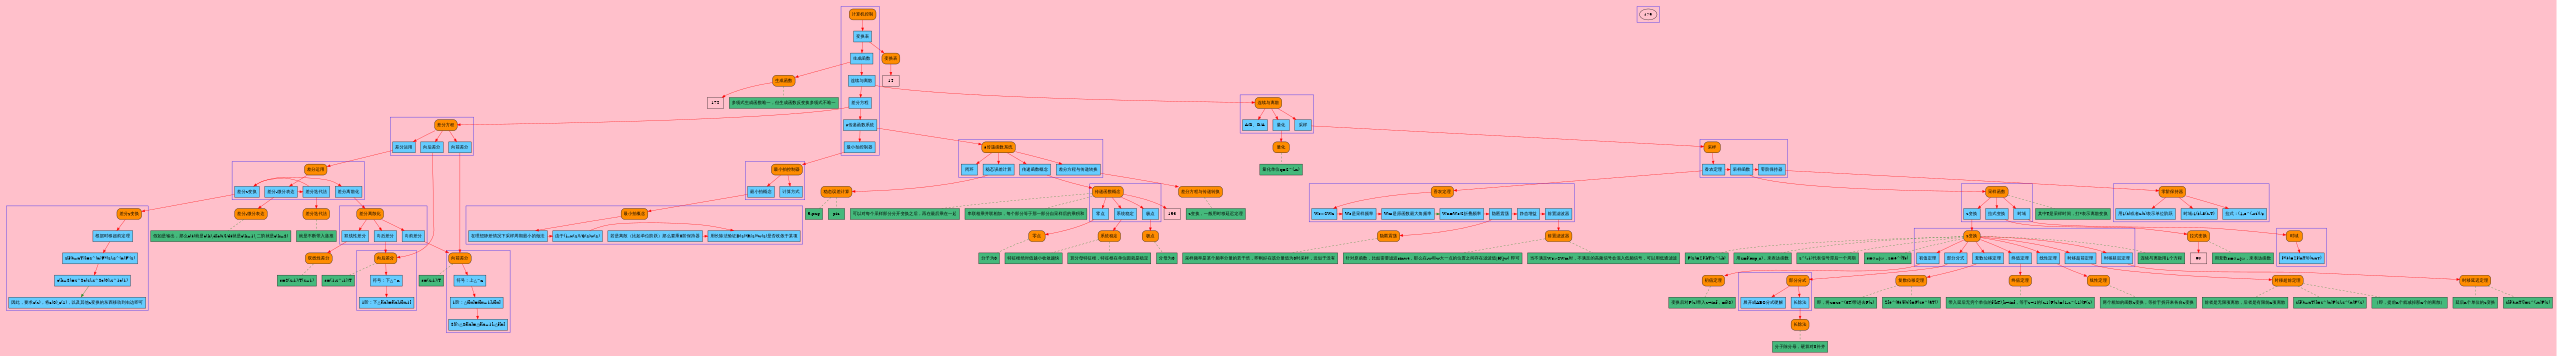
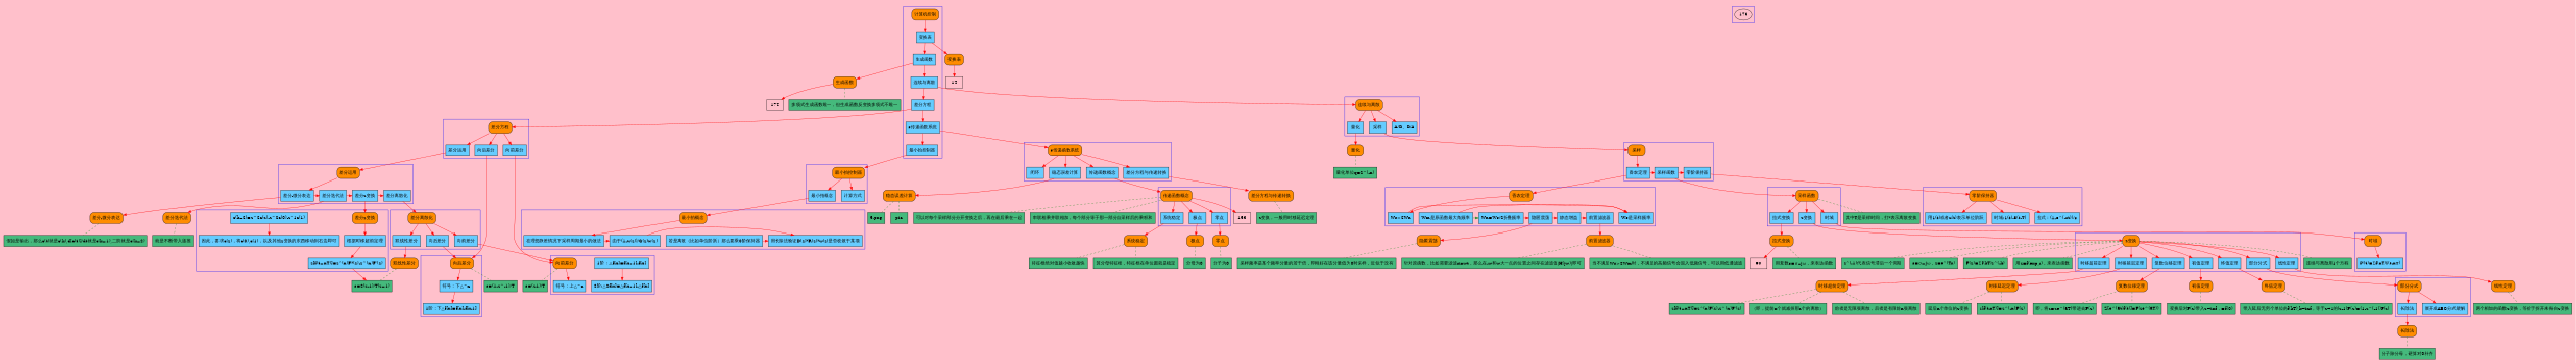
  digraph {
    bgcolor=pink
    node [fillcolor="#66CCff" shape=box style=filled]
    edge [color=red style=solid]
    n1 [fillcolor="#FF8C00" label="计算机控制" shape=Mrecord]
    n2 [label="变换表"]
    n3 [label="生成函数"]
    n4 [label="连续与离散"]
    n5 [label="差分方程"]
    n6 [label="s传递函数系统"]
    n7 [label="最小拍控制器"]
    n8 [fillcolor="#FF8C00" label="连续与离散" shape=Mrecord]
    n9 [label="A/D、D/A"]
    n10 [label="采样"]
    n11 [label="量化"]
    n12 [label="香农定理"]
    n13 [label="采样函数"]
    n14 [label="零阶保持器"]
    n15 [fillcolor="#FF8C00" label="采样" shape=Mrecord]
    n16 [label="Ws&gt;2Wn"]
    n17 [label="Ws是采样频率"]
    n18 [label="Wm是原函数最大角频率"]
    n19 [label="Wn=Ws/2折叠频率"]
    n20 [label="隐匿震荡"]
    n21 [label="静态增益"]
    n22 [label="前置滤波器"]
    n23 [fillcolor="#FF8C00" label="香农定理" shape=Mrecord]
    n24 [fillcolor="#FF8C00" label="采样函数" shape=Mrecord]
    n25 [label="时域"]
    n26 [label="拉式变换"]
    n27 [label="z变换"]
    n28 [fillcolor="#FF8C00" label="时域" shape=Mrecord]
    n29 [label="f*(t)=Σf(nT)δ(t-nT)"]
    n30 [fillcolor="#FF8C00" label="零阶保持器" shape=Mrecord]
    n31 [label="用1(t)或者u(t)表示单位阶跃"]
    n32 [label="时域:1(t)-8(t-T)"]
    n33 [label="拉式：(1-e^(-st))/s"]
    n34 [fillcolor="#FF8C00" label="z变换" shape=Mrecord]
    n35 [label="线性定理"]
    n36 [label="时移超前定理"]
    n37 [label="时移延迟定理"]
    n38 [label="复数位移定理"]
    n39 [label="初值定理"]
    n40 [label="终值定理"]
    n41 [label="部分分式"]
    n42 [fillcolor="#FF8C00" label="部分分式" shape=Mrecord]
    n43 [label="长除法"]
    n44 [label="展开成ABC分式硬解"]
    n45 [fillcolor="#FF8C00" label="差分方程" shape=Mrecord]
    n46 [label="向前差分"]
    n47 [label="向后差分"]
    n48 [label="差分运用"]
    n49 [fillcolor="#FF8C00" label="向前差分" shape=Mrecord]
    n50 [label="符号：上△^n"]
    n51 [label="1阶：△f[x]=f[x+1]-f[x]"]
    n52 [label="2阶:△2f[x]=△f[x+1]-△f[x]"]
    n53 [fillcolor="#FF8C00" label="向后差分" shape=Mrecord]
    n54 [label="符号：下△^n"]
    n55 [label="1阶：下△f[x]=f[x]-f[x-1]"]
    n56 [label="差分-微分表达"]
    n57 [label="差分迭代法"]
    n58 [label="差分z变换"]
    n59 [label="差分离散化"]
    n60 [fillcolor="#FF8C00" label="差分运用" shape=Mrecord]
    n61 [fillcolor="#FF8C00" label="差分z变换" shape=Mrecord]
    n62 [label="根据时移超前定理"]
    n63 [label="z[f(t+nT)]=z^(n)F*(z)-z^(n)F'(z)"]
    n64 [label="c(k+2)=z^2c(z)-z^2c(0)-z^1c(1)"]
    n65 [label="因此，要求c(z)，将c(0),c(1)，以及其他z变换的东西移动到右边即可"]
    n66 [fillcolor="#FF8C00" label="差分离散化" shape=Mrecord]
    n67 [label="向后差分"]
    n68 [label="向前差分"]
    n69 [label="双线性差分"]
    n70 [fillcolor="#FF8C00" label="s传递函数系统" shape=Mrecord]
    n71 [label="闭环"]
    n72 [label="传递函数概念"]
    n73 [label="差分方程与传递转换"]
    n74 [label="稳态误差计算"]
    n75 [fillcolor="#FF8C00" label="传递函数概念" shape=Mrecord]
    n76 [label="极点"]
    n77 [label="零点"]
    n78 [label="系统稳定"]
    n79 [fillcolor="#FF8C00" label="最小拍控制器" shape=Mrecord]
    n80 [label="最小拍概念"]
    n81 [label="计算方式"]
    n82 [label="在理想静差情况下采样周期最小的做法"]
    n83 [label="由于(1-w(z))/G(z)w(z)"]
    n84 [label="用长除法验证D(z)*R(z)*w(z)是否收敛于某项"]
    n85 [label="若是离散（比如单位阶跃）那么要乘0阶保持器"]
    n86 [fillcolor="#FF8C00" label="最小拍概念" shape=Mrecord]
    173 [fillcolor="" shape="" style=""]
    n88 [fillcolor="#FF8C00" label="变换表" shape=Mrecord]
    n89 [fillcolor="#FF8C00" label="生成函数" shape=Mrecord]
    n90 [fillcolor="#FF8C00" label="量化" shape=Mrecord]
    n91 [fillcolor="#FF8C00" label="隐匿震荡" shape=Mrecord]
    n92 [fillcolor="#FF8C00" label="前置滤波器" shape=Mrecord]
    n93 [fillcolor="#45b97c" label="其中T是采样时间，打*表示离散变换"]
    n94 [fillcolor="#FF8C00" label="拉式变换" shape=Mrecord]
    n95 [fillcolor="#45b97c" label="连续与离散用1个方程"]
    n96 [fillcolor="#45b97c" label="z^(-1)代表信号滞后一个周期"]
    n97 [fillcolor="#45b97c" label="s=σ+jω，z=e^(Ts)"]
    n98 [fillcolor="#45b97c" label="F(z)=Σf(kT)z^(-k)"]
    n99 [fillcolor="#45b97c" label="用z=f(exp,s)，来表达函数"]
    n100 [fillcolor="#FF8C00" label="线性定理" shape=Mrecord]
    n101 [fillcolor="#FF8C00" label="时移超前定理" shape=Mrecord]
    n102 [fillcolor="#FF8C00" label="时移延迟定理" shape=Mrecord]
    n103 [fillcolor="#FF8C00" label="复数位移定理" shape=Mrecord]
    n104 [fillcolor="#FF8C00" label="初值定理" shape=Mrecord]
    n105 [fillcolor="#FF8C00" label="终值定理" shape=Mrecord]
    n106 [fillcolor="#FF8C00" label="长除法" shape=Mrecord]
    n107 [fillcolor="#45b97c" label="s=(z-1)/T"]
    n108 [fillcolor="#45b97c" label="s=(1-z^-1)/T"]
    n109 [fillcolor="#FF8C00" label="差分-微分表达" shape=Mrecord]
    n110 [fillcolor="#FF8C00" label="差分迭代法" shape=Mrecord]
    n111 [fillcolor="#FF8C00" label="双线性差分" shape=Mrecord]
    n112 [fillcolor="#FF8C00" label="差分方程与传递转换" shape=Mrecord]
    n113 [fillcolor="#FF8C00" label="稳态误差计算" shape=Mrecord]
    153 [fillcolor="" style=""]
    n115 [fillcolor="#45b97c" label="可以对每个采样部分分开变换之后，再在最后乘在一起"]
    n116 [fillcolor="#45b97c" label="串联相乘并联相加，每个部分等于那一部分自采样后的乘积和"]
    n117 [fillcolor="#FF8C00" label="极点" shape=Mrecord]
    n118 [fillcolor="#FF8C00" label="零点" shape=Mrecord]
    n119 [fillcolor="#FF8C00" label="系统稳定" shape=Mrecord]
    14 [fillcolor="" style=""]
    174 [fillcolor="" style=""]
    n122 [fillcolor="#45b97c" label="多项式生成函数唯一，但生成函数反变换多项式不唯一"]
    n123 [fillcolor="#45b97c" label="量化单位q=2^(-n)"]
    n124 [fillcolor="#45b97c" label="采样频率是某个频率分量的若干倍，即刚好在该分量值为0时采样，近似于没有"]
    n125 [fillcolor="#45b97c" label="针对原函数，比如需要滤波sinwt，那么在-w和w大一点的位置之间存在滤波值|H(jw)|即可"]
    n126 [fillcolor="#45b97c" label="当不满足Ws>2Wm时，不满足的高频信号会混入低频信号，可以用低通滤波"]
    60 [fillcolor="" style=""]
    n128 [fillcolor="#45b97c" label="用复数s=σ+jω，来表达函数"]
    n129 [fillcolor="#45b97c" label="两个相加的函数z变换，等价于拆开来各自z变换"]
    n130 [fillcolor="#45b97c" label="（即，提前n个就减掉那n个的离散）"]
    n131 [fillcolor="#45b97c" label="前者是无限项离散，后者是有限前n项离散"]
    n132 [fillcolor="#45b97c" label="z[f(t+nT)]=z^(n)F(z)-z^(n)F'(z)"]
    n133 [fillcolor="#45b97c" label="延后n个单位的z变换"]
    n134 [fillcolor="#45b97c" label="z[f(t-nT)]=z^(-n)F(z)"]
    n135 [fillcolor="#45b97c" label="即，将z=ze^(aT)带进去F(z)"]
    n136 [fillcolor="#45b97c" label="Z[e^(at)f(t)]=F(ze^(aT))"]
    n137 [fillcolor="#45b97c" label="变换后对F(z)带入z→inf，=f(0)"]
    n138 [fillcolor="#45b97c" label="带入延后无穷个单位的f(kT),k→inf，等于z→1的(z-1)F(z)=(1-z^(-1))F(z)"]
    n139 [fillcolor="#45b97c" label="分子除分母，硬算对0补齐"]
    n140 [fillcolor="#45b97c" label="假如是输出，那么c(t)就是c(k),d[c(t)]/dt就是c(k+1),二阶就是c(k+2)"]
    n141 [fillcolor="#45b97c" label="就是不断带入递推"]
    n142 [fillcolor="#45b97c" label="s=2(z-1)/T(z+1)"]
    n143 [fillcolor="#45b97c" label="z变换，一般用时移延迟定理"]
    n144 [fillcolor="#45b97c" label="5.png"]
    n145 [fillcolor="#45b97c" label=pic]
    n146 [fillcolor="#45b97c" label="分母为0"]
    n147 [fillcolor="#45b97c" label="分子为0"]
    n148 [fillcolor="#45b97c" label="特征根绝对值越小收敛越快"]
    n149 [fillcolor="#45b97c" label="算分母特征根，特征根在单位圆就是稳定"]
    subgraph cluster_1 {
      color=blue
      n1
      n2
      n3
      n4
      n5
      n6
      n7
    }
    subgraph cluster_2 {
      color=blue
      n8
      n9
      n10
      n11
    }
    subgraph cluster_3 {
      color=blue
      n15
      subgraph sub_4 {
        color=blue
        rank=same
        n12
        n13
        n14
      }
    }
    subgraph cluster_5 {
      color=blue
      n23
      subgraph sub_6 {
        color=blue
        rank=same
        n16
        n17
        n18
        n19
        n20
        n21
        n22
      }
    }
    subgraph cluster_7 {
      color=blue
      n24
      n25
      n26
      n27
    }
    subgraph cluster_8 {
      color=blue
      n28
      n29
    }
    subgraph cluster_9 {
      color=blue
      n30
      n31
      n32
      n33
    }
    subgraph cluster_10 {
      color=blue
      n34
      n35
      n36
      n37
      n38
      n39
      n40
      n41
    }
    subgraph cluster_11 {
      color=blue
      n42
      n43
      n44
    }
    subgraph cluster_12 {
      color=blue
      n45
      n46
      n47
      n48
    }
    subgraph cluster_13 {
      color=blue
      n49
      n50
      n51
      n52
    }
    subgraph cluster_14 {
      color=blue
      n53
      n54
      n55
    }
    subgraph cluster_15 {
      color=blue
      n60
      subgraph sub_16 {
        color=blue
        rank=same
        n56
        n57
        n58
        n59
      }
    }
    subgraph cluster_17 {
      color=blue
      n61
      n62
      n63
      n64
      n65
    }
    subgraph cluster_18 {
      color=blue
      n66
      n67
      n68
      n69
    }
    subgraph cluster_19 {
      color=blue
      n70
      n71
      n72
      n73
      n74
    }
    subgraph cluster_20 {
      color=blue
      n75
      n76
      n77
      n78
    }
    subgraph cluster_21 {
      color=blue
      n79
      n80
      n81
    }
    subgraph cluster_22 {
      color=blue
      n86
      subgraph sub_23 {
        color=blue
        rank=same
        n82
        n83
        n84
        n85
      }
    }
    subgraph cluster_24 {
      color=blue
      173
    }
    n1 -> n2
    n2 -> n3
    n2 -> n88
    n3 -> n4
    n3 -> n89
    n4 -> n5
    n4 -> n8
    n5 -> n6
    n5 -> n45
    n6 -> n7
    n6 -> n70
    n7 -> n79
    n8 -> n9
    n8 -> n10
    n8 -> n11
    n10 -> n15
    n11 -> n90
    n12 -> n13
    n12 -> n23
    n13 -> n14
    n13 -> n24
    n14 -> n30
    n15 -> n12
    n16 -> n17
-   n17 -> n18
+   n18 -> n17
    n18 -> n19 [color=ForestGreen]
    n19 -> n20
    n20 -> n21
    n20 -> n91
    n21 -> n22
    n22 -> n92
    n23 -> n16
    n24 -> n25
    n24 -> n26
    n24 -> n27
    n24 -> n93 [color=ForestGreen dir=none style=dashed]
    n25 -> n28
    n26 -> n94
    n27 -> n34
    n28 -> n29
    n30 -> n31
    n30 -> n32
    n30 -> n33
    n34 -> n35
    n34 -> n36
    n34 -> n37
    n34 -> n38
    n34 -> n39
    n34 -> n40
    n34 -> n41
    n34 -> n95 [color=ForestGreen dir=none style=dashed]
    n34 -> n96 [color=ForestGreen dir=none style=dashed]
    n34 -> n97 [color=ForestGreen dir=none style=dashed]
    n34 -> n98 [color=ForestGreen dir=none style=dashed]
    n34 -> n99 [color=ForestGreen dir=none style=dashed]
    n35 -> n100
    n36 -> n101
    n37 -> n102
    n38 -> n103
    n39 -> n104
    n40 -> n105
    n41 -> n42
    n42 -> n43
    n42 -> n44
    n43 -> n106
    n45 -> n46
    n45 -> n47
    n45 -> n48
    n46 -> n49
    n47 -> n53
    n48 -> n60
    n49 -> n50
    n49 -> n107 [color=ForestGreen dir=none style=dashed]
-   n50 -> n51
    n51 -> n52
    n53 -> n54
    n53 -> n108 [color=ForestGreen dir=none style=dashed]
    n54 -> n55
    n56 -> n57
    n56 -> n109
    n57 -> n58
    n57 -> n110
    n58 -> n59
    n58 -> n61
    n59 -> n66
    n60 -> n56
    n61 -> n62
    n62 -> n63
-   n63 -> n64
-   n64 -> n65 [color=ForestGreen]
+   n63 -> n142
+   n64 -> n65
    n66 -> n67
    n66 -> n68
    n66 -> n69
    n67 -> n53
    n68 -> n49
    n69 -> n111
    n70 -> n71
    n70 -> n72
    n70 -> n73
    n70 -> n74
    n72 -> n75
    n73 -> n112
    n74 -> n113
    n75 -> n76
    n75 -> n77
    n75 -> n78
    n75 -> 153
    n75 -> n115 [color=ForestGreen dir=none style=dashed]
    n75 -> n116 [color=ForestGreen dir=none style=dashed]
    n76 -> n117
    n77 -> n118
    n78 -> n119
    n79 -> n80
    n79 -> n81
    n80 -> n86
    n82 -> n83
    n83 -> n84
    n85 -> n84
    n86 -> n82
    n88 -> 14
    n89 -> 174
    n89 -> n122 [color=ForestGreen dir=none style=dashed]
    n90 -> n123 [color=ForestGreen dir=none style=dashed]
    n91 -> n124 [color=ForestGreen dir=none style=dashed]
    n92 -> n125 [color=ForestGreen dir=none style=dashed]
    n92 -> n126 [color=ForestGreen dir=none style=dashed]
    n94 -> 60
    n94 -> n128 [color=ForestGreen dir=none style=dashed]
    n100 -> n129 [color=ForestGreen dir=none style=dashed]
    n101 -> n130 [color=ForestGreen dir=none style=dashed]
    n101 -> n131 [color=ForestGreen dir=none style=dashed]
    n101 -> n132 [color=ForestGreen dir=none style=dashed]
    n102 -> n133 [color=ForestGreen dir=none style=dashed]
    n102 -> n134 [color=ForestGreen dir=none style=dashed]
    n103 -> n135 [color=ForestGreen dir=none style=dashed]
    n103 -> n136 [color=ForestGreen dir=none style=dashed]
    n104 -> n137 [color=ForestGreen dir=none style=dashed]
    n105 -> n138 [color=ForestGreen dir=none style=dashed]
    n106 -> n139 [color=ForestGreen dir=none style=dashed]
    n109 -> n140 [color=ForestGreen dir=none style=dashed]
    n110 -> n141 [color=ForestGreen dir=none style=dashed]
    n111 -> n142 [color=ForestGreen dir=none style=dashed]
    n112 -> n143 [color=ForestGreen dir=none style=dashed]
    n113 -> n144 [color=ForestGreen dir=none style=dashed]
    n113 -> n145 [color=ForestGreen dir=none style=dashed]
    n117 -> n146 [color=ForestGreen dir=none style=dashed]
    n118 -> n147 [color=ForestGreen dir=none style=dashed]
    n119 -> n148 [color=ForestGreen dir=none style=dashed]
    n119 -> n149 [color=ForestGreen dir=none style=dashed]
  }
